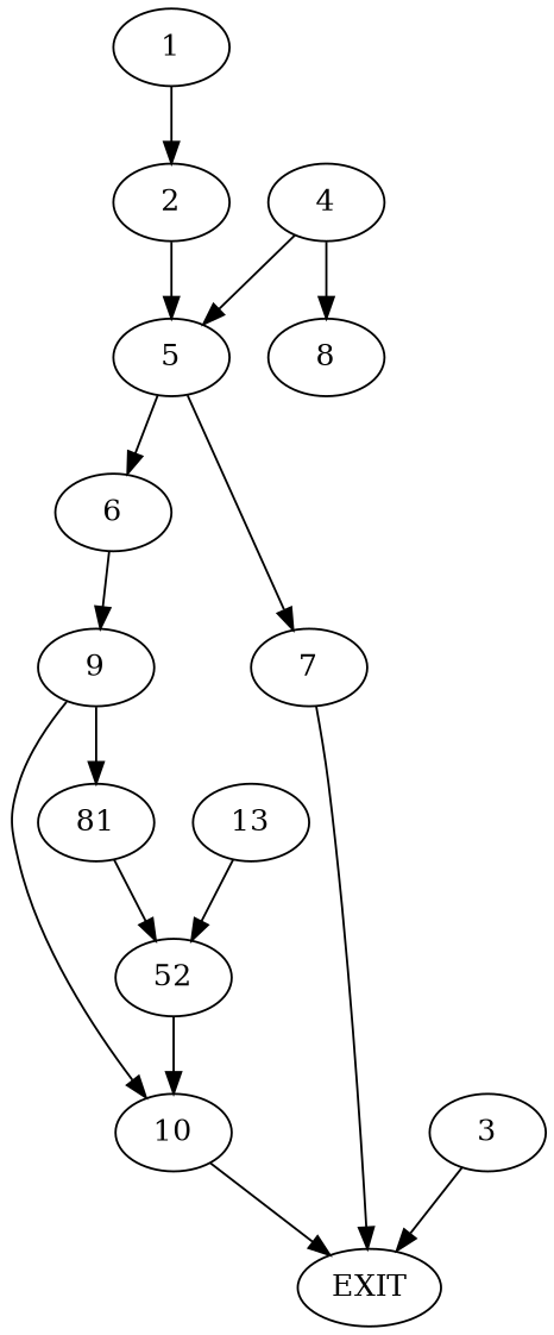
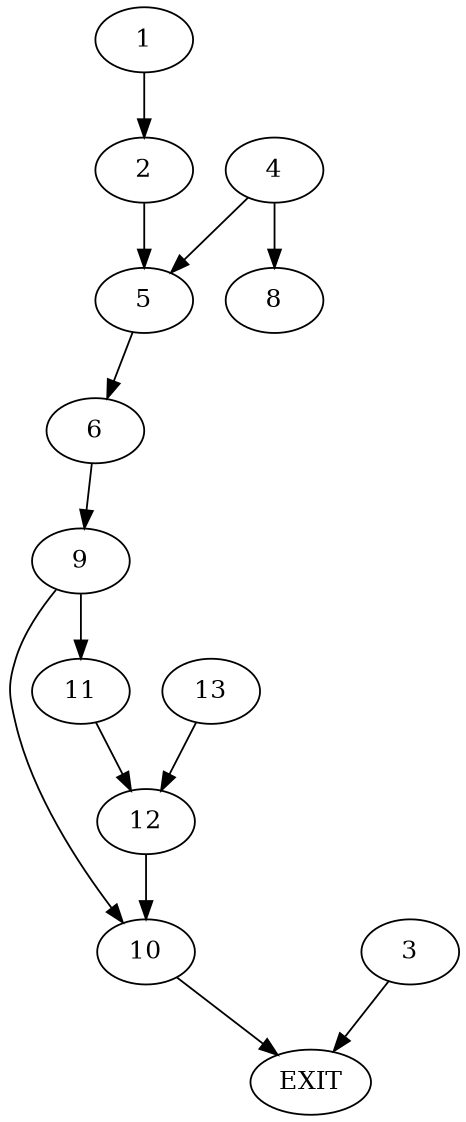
  digraph {
    1
    2
    n3 [label=EXIT]
    5
    3
    4
    8
    6
-   7
    9
    10
-   11 [label=81]
-   12 [label=52]
+   11
+   12
    13
    1 -> 2
    2 -> 5
    5 -> 6
-   5 -> 7
    3 -> n3
    4 -> 5
    4 -> 8
    6 -> 9
-   7 -> n3
    9 -> 10
    9 -> 11
    10 -> n3
    11 -> 12
    12 -> 10
    13 -> 12
  }
